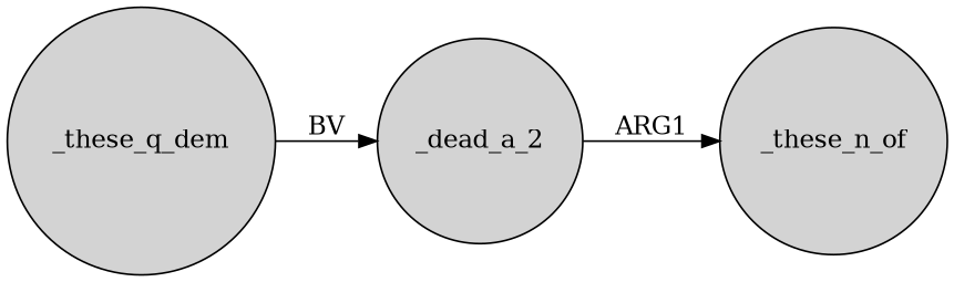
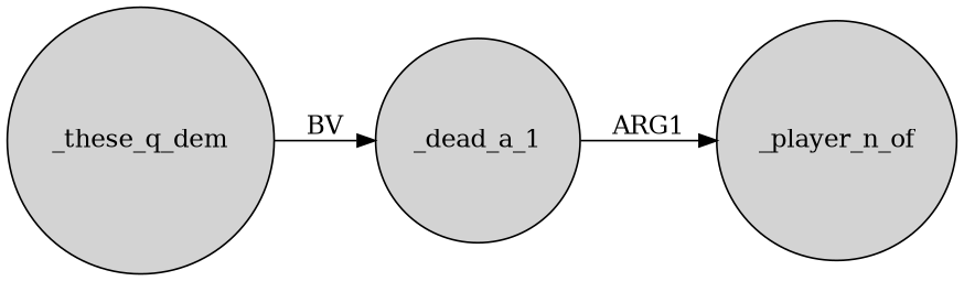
  digraph {
    rankdir=LR
    node [shape=circle style=filled]
    _these_q_dem
-   _dead_a_1 [label=_dead_a_2]
-   _player_n_of [label=_these_n_of]
+   _dead_a_1
+   _player_n_of
    _these_q_dem -> _dead_a_1 [label=BV]
    _dead_a_1 -> _player_n_of [label=ARG1]
  }
